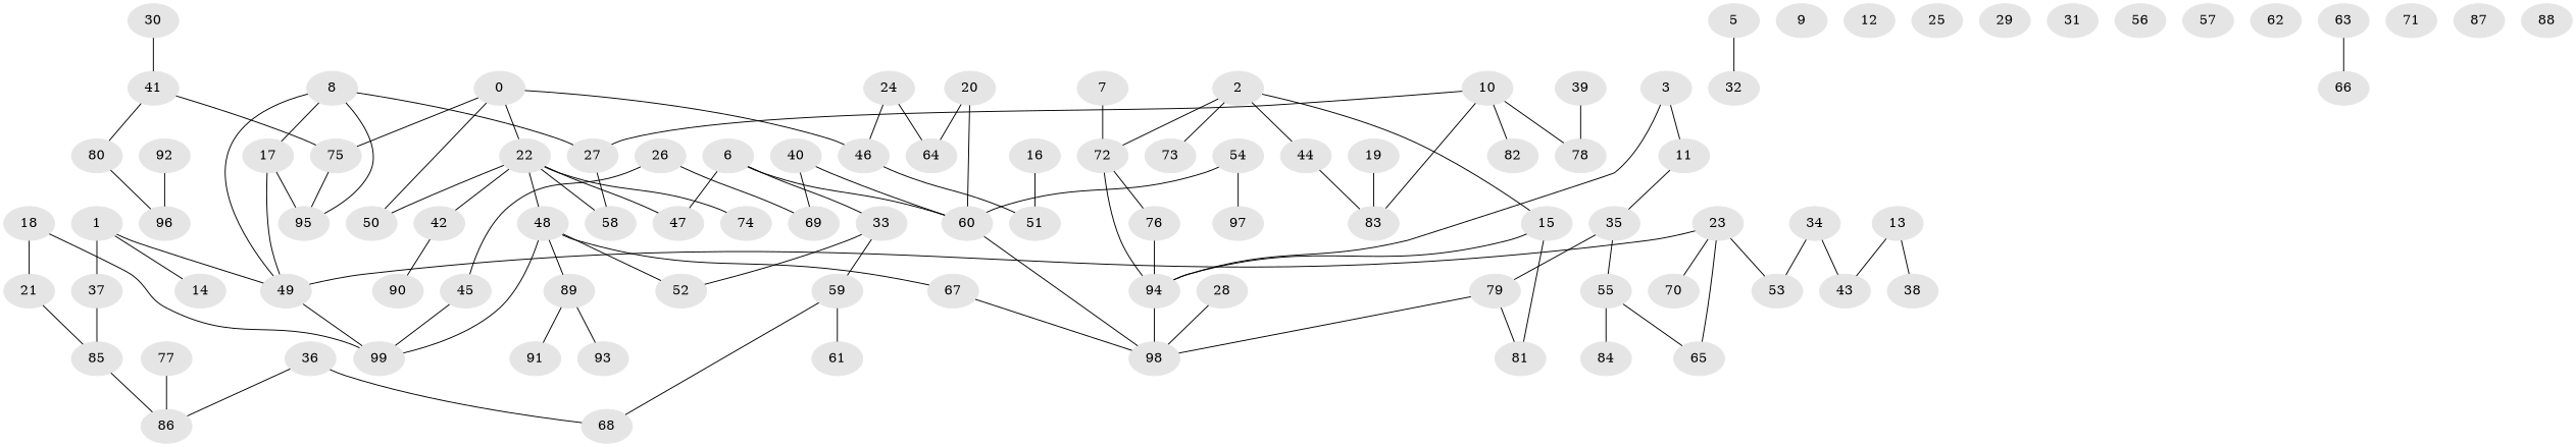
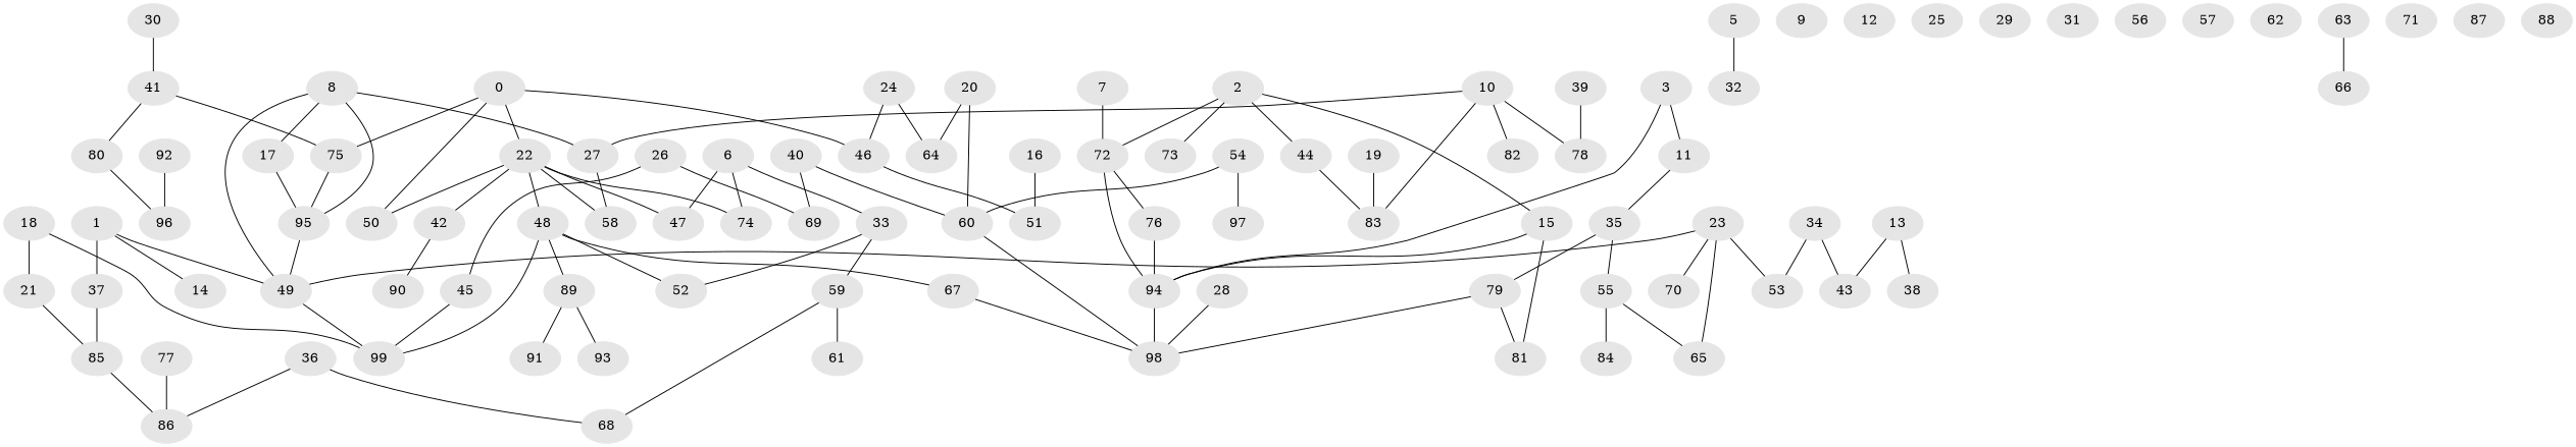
  graph {
    node [color=gray90 style=filled]
    1
    14
    37
    49
    85
    99
    2
    15
    44
    72
    73
    94
    81
    83
    76
    3
    11
    35
    98
    n20 [label=0]
    22
    46
    50
    75
    47
    42
    48
    58
    74
    51
    95
    5
    32
    6
    33
    60
    52
    59
    7
    8
    17
    27
    9
    10
    78
    82
    55
    79
    12
    13
    38
    43
    16
    90
    18
    21
    19
    20
    64
    86
    67
    89
    23
    53
    65
    70
    24
    25
    26
    45
    69
    28
    29
    30
    41
    80
    31
    68
    61
    34
    84
    36
    39
    40
    96
    91
    93
    54
    97
    56
    57
    62
    63
    66
    71
    77
    87
    88
    92
    1 -- 14
    1 -- 37
    1 -- 49
    37 -- 85
    49 -- 99
    85 -- 86
    2 -- 15
    2 -- 44
    2 -- 72
    2 -- 73
    15 -- 94
    15 -- 81
    44 -- 83
    72 -- 94
    72 -- 76
    94 -- 98
    76 -- 94
    3 -- 94
    3 -- 11
    11 -- 35
    35 -- 55
    35 -- 79
    n20 -- 22
    n20 -- 46
    n20 -- 50
    n20 -- 75
    22 -- 50
    22 -- 47
    22 -- 42
    22 -- 48
    22 -- 58
    22 -- 74
    46 -- 51
    75 -- 95
    42 -- 90
    48 -- 99
    48 -- 52
    48 -- 67
    48 -- 89
    5 -- 32
    6 -- 47
    6 -- 33
-   6 -- 60
+   6 -- 74
    33 -- 52
    33 -- 59
    60 -- 98
    59 -- 68
    59 -- 61
    7 -- 72
    8 -- 49
    8 -- 95
    8 -- 17
    8 -- 27
-   17 -- 49
+   95 -- 49
    17 -- 95
    27 -- 58
    10 -- 83
    10 -- 27
    10 -- 78
    10 -- 82
    55 -- 65
    55 -- 84
    79 -- 81
    79 -- 98
    13 -- 38
    13 -- 43
    16 -- 51
    18 -- 99
    18 -- 21
    21 -- 85
    19 -- 83
    20 -- 60
    20 -- 64
    67 -- 98
    89 -- 91
    89 -- 93
    23 -- 49
    23 -- 53
    23 -- 65
    23 -- 70
    24 -- 46
    24 -- 64
    26 -- 45
    26 -- 69
    45 -- 99
    28 -- 98
    30 -- 41
    41 -- 75
    41 -- 80
    80 -- 96
    34 -- 43
    34 -- 53
    36 -- 86
    36 -- 68
    39 -- 78
    40 -- 60
    40 -- 69
    54 -- 60
    54 -- 97
    63 -- 66
    77 -- 86
    92 -- 96
  }
